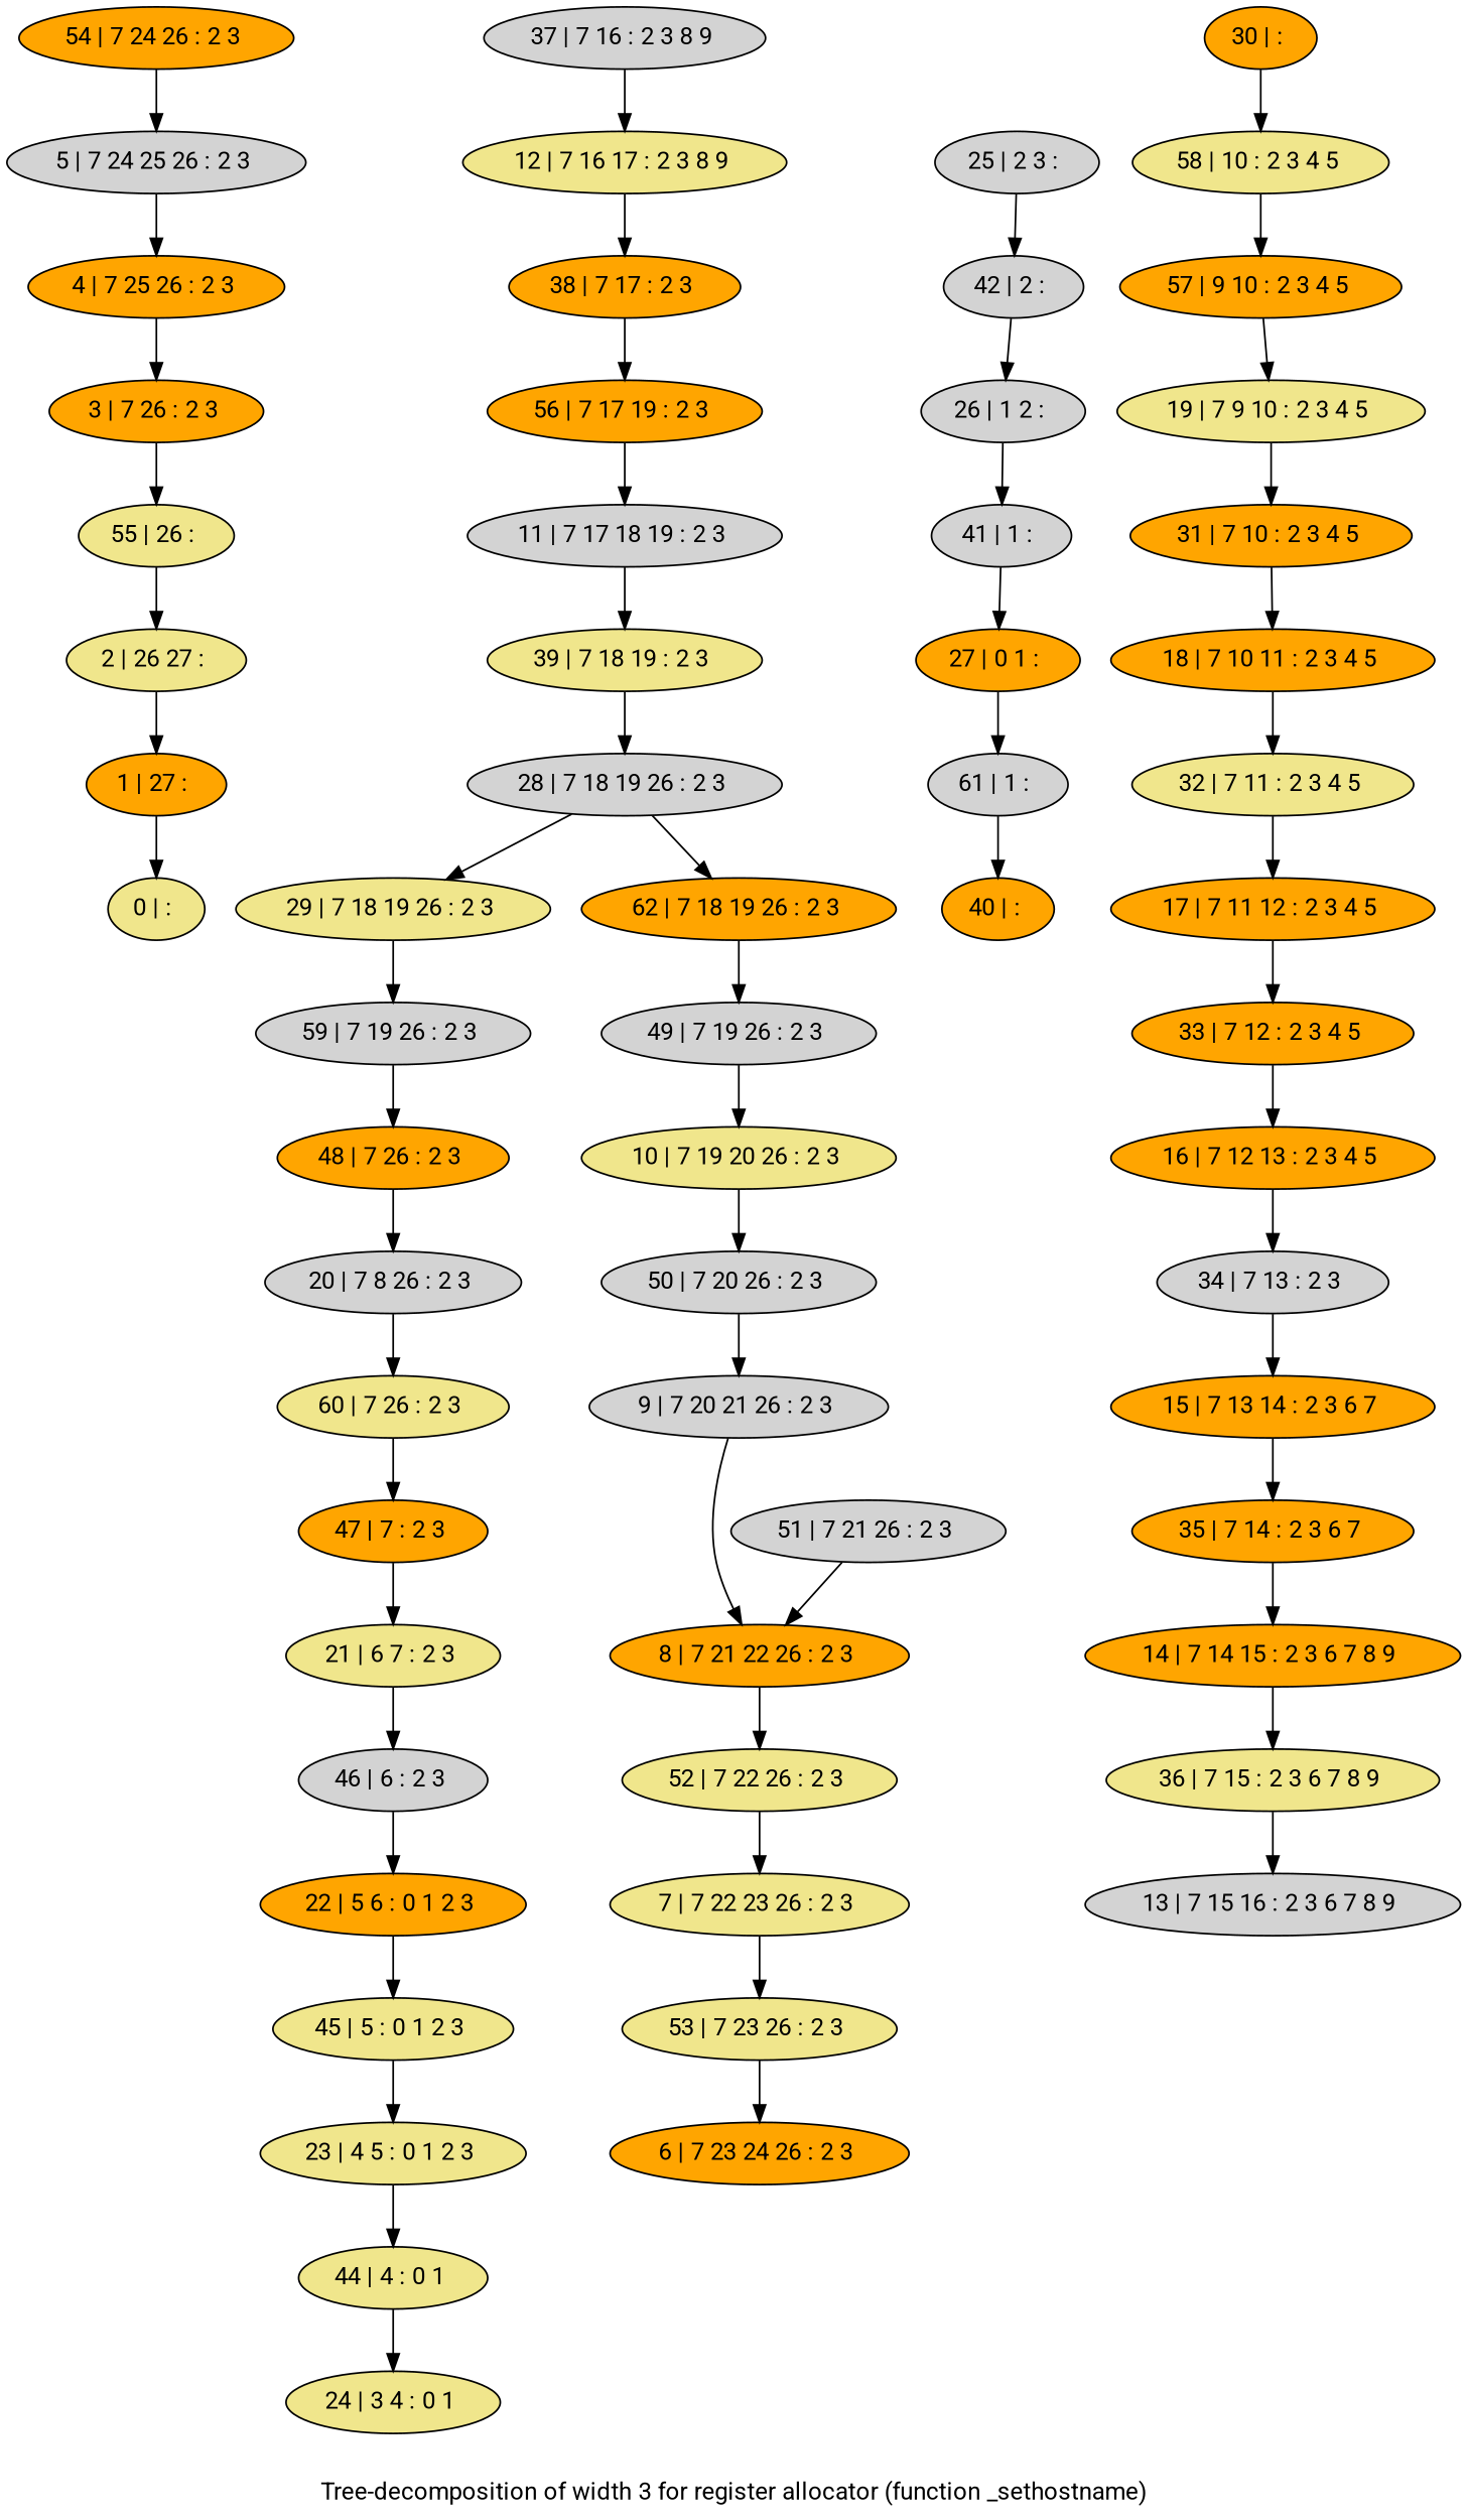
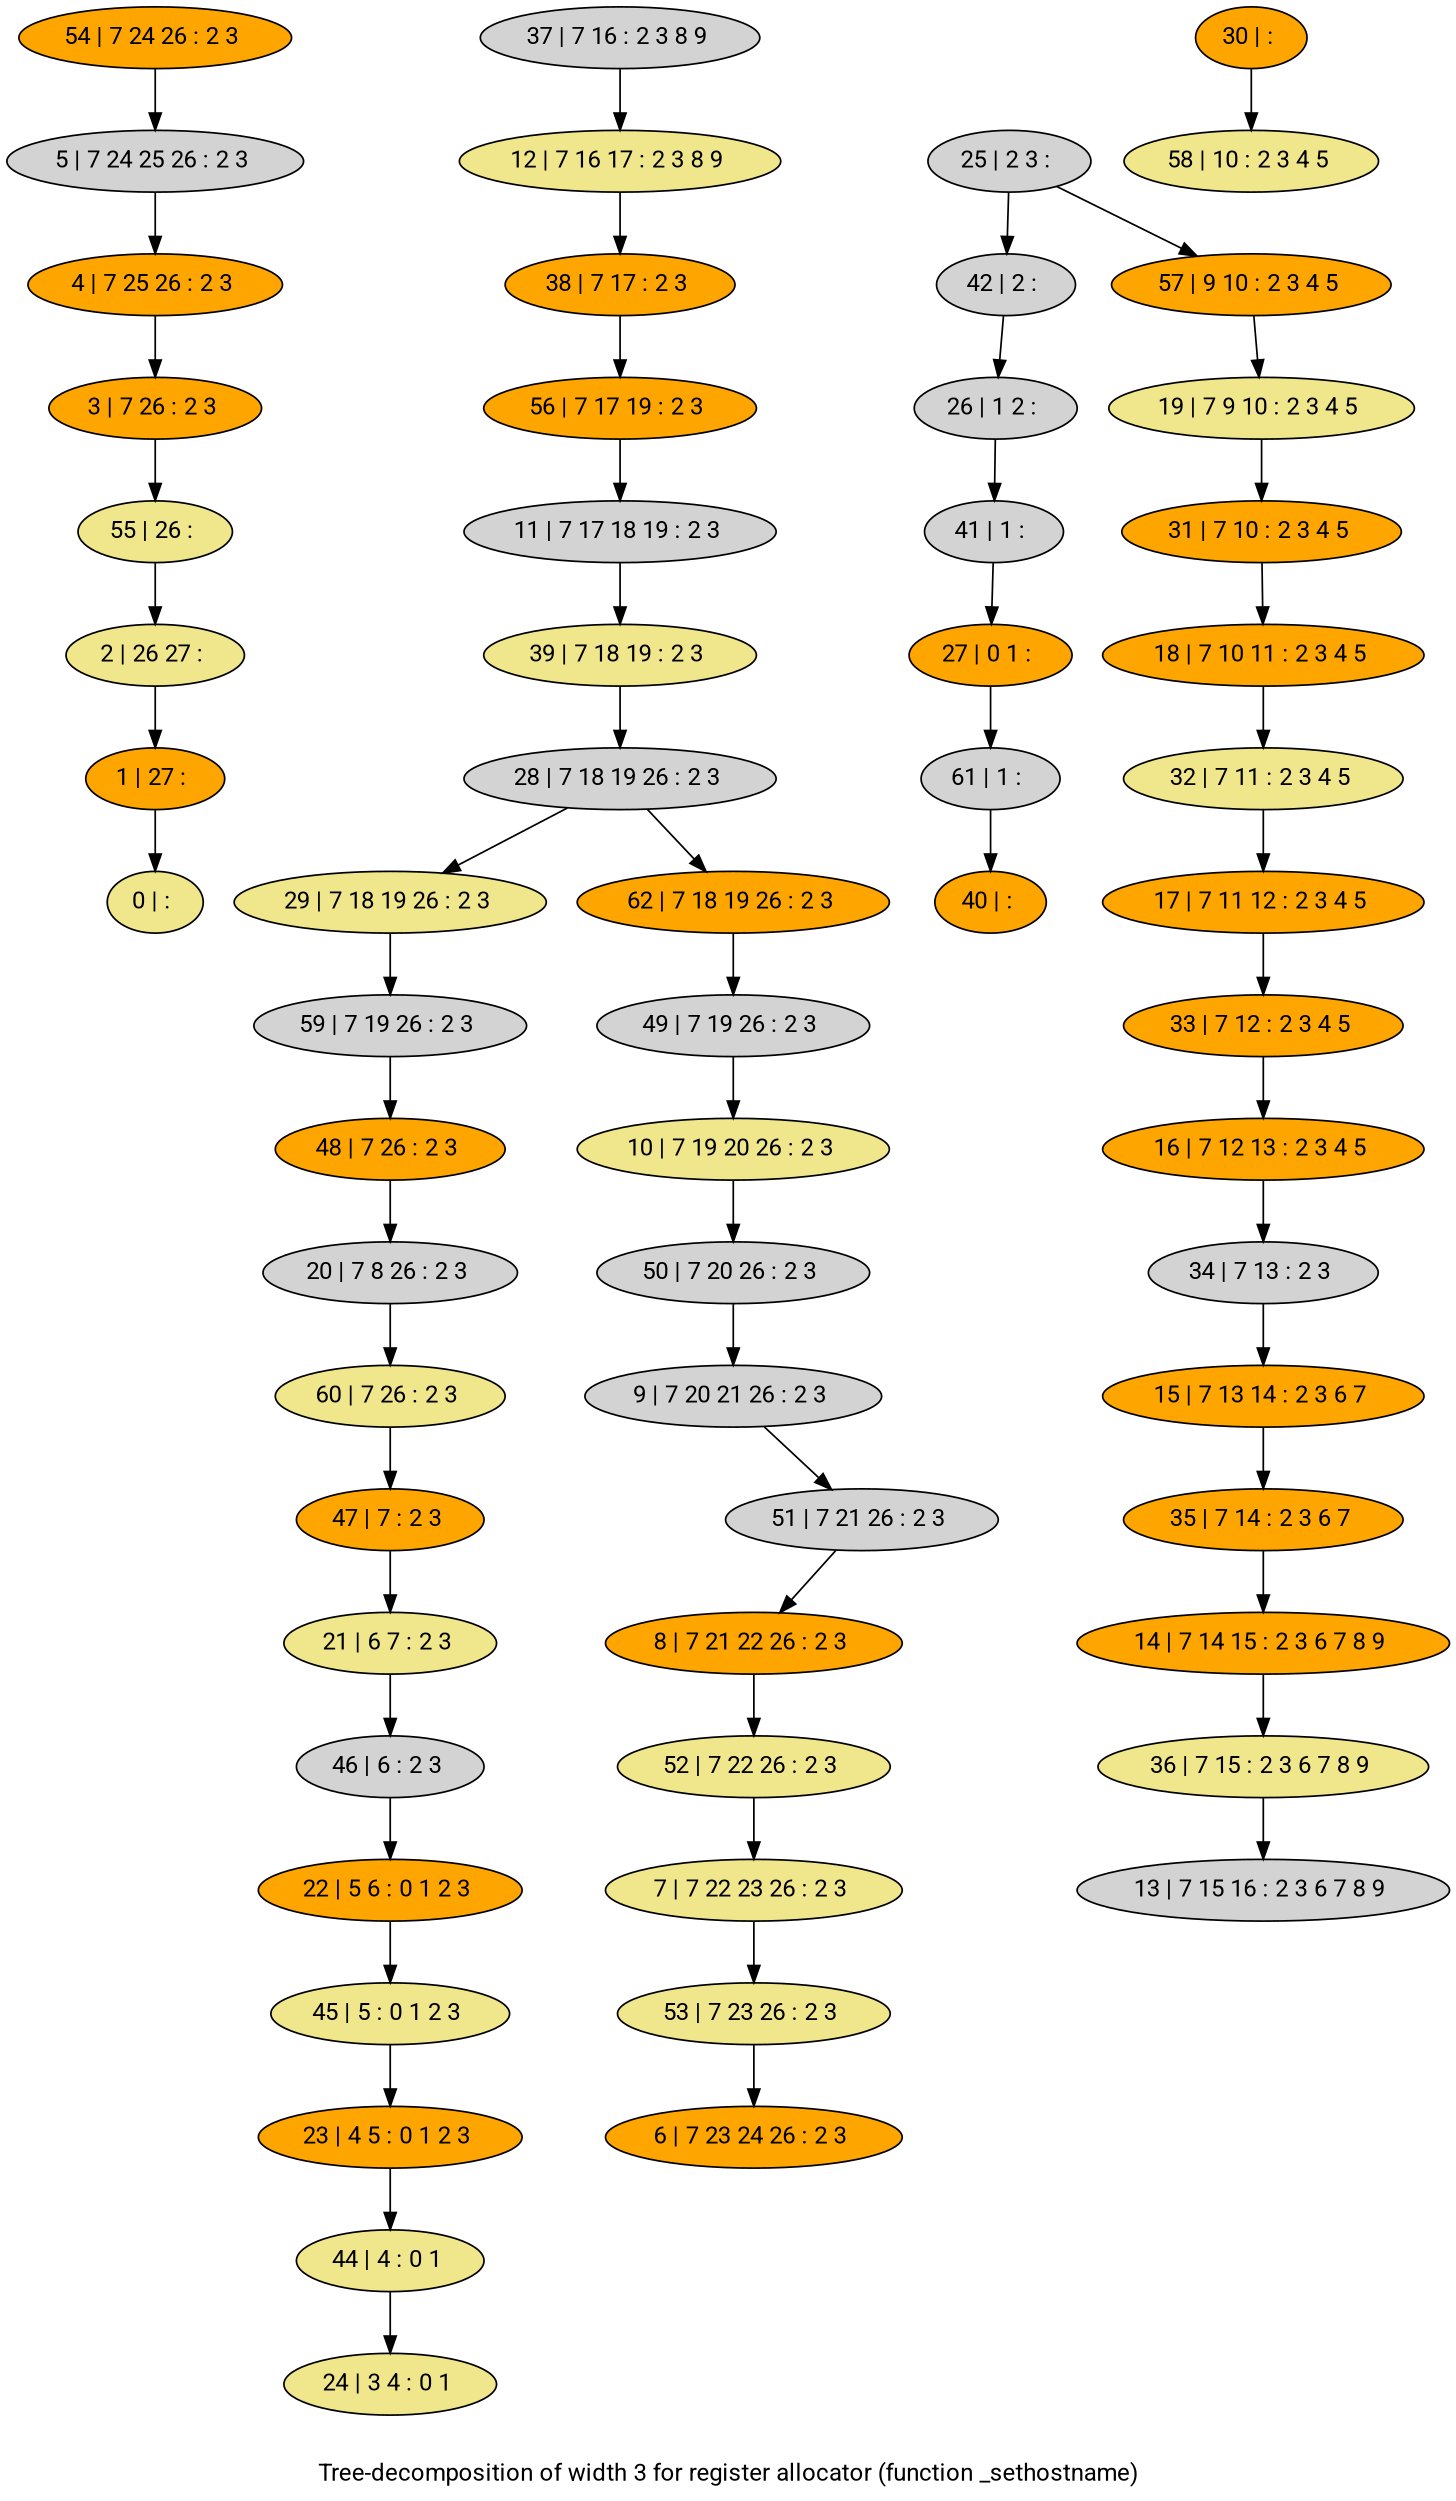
  digraph {
    fontname=Roboto
    label="Tree-decomposition of width 3 for register allocator (function _sethostname)"
    node [fillcolor=orange fontname=Roboto style=filled]
    edge [fontname=Roboto]
    n1 [fillcolor=khaki label="0 | : "]
    n2 [label="1 | 27 : "]
    n3 [fillcolor=khaki label="2 | 26 27 : "]
    n4 [label="3 | 7 26 : 2 3 "]
    n5 [fillcolor=khaki label="55 | 26 : "]
    n6 [label="4 | 7 25 26 : 2 3 "]
    n7 [fillcolor=lightgrey label="5 | 7 24 25 26 : 2 3 "]
    n8 [label="6 | 7 23 24 26 : 2 3 "]
    n9 [label="54 | 7 24 26 : 2 3 "]
    n10 [fillcolor=khaki label="7 | 7 22 23 26 : 2 3 "]
    n11 [fillcolor=khaki label="53 | 7 23 26 : 2 3 "]
    n12 [label="8 | 7 21 22 26 : 2 3 "]
    n13 [fillcolor=khaki label="52 | 7 22 26 : 2 3 "]
    n14 [fillcolor=lightgrey label="9 | 7 20 21 26 : 2 3 "]
    n15 [fillcolor=lightgrey label="51 | 7 21 26 : 2 3 "]
    n16 [fillcolor=khaki label="10 | 7 19 20 26 : 2 3 "]
    n17 [fillcolor=lightgrey label="50 | 7 20 26 : 2 3 "]
    n18 [fillcolor=lightgrey label="11 | 7 17 18 19 : 2 3 "]
    n19 [fillcolor=khaki label="39 | 7 18 19 : 2 3 "]
    n20 [fillcolor=lightgrey label="28 | 7 18 19 26 : 2 3 "]
    n21 [fillcolor=khaki label="12 | 7 16 17 : 2 3 8 9 "]
    n22 [label="38 | 7 17 : 2 3 "]
    n23 [label="56 | 7 17 19 : 2 3 "]
    n24 [fillcolor=lightgrey label="13 | 7 15 16 : 2 3 6 7 8 9 "]
    n25 [fillcolor=lightgrey label="37 | 7 16 : 2 3 8 9 "]
    n26 [label="14 | 7 14 15 : 2 3 6 7 8 9 "]
    n27 [fillcolor=khaki label="36 | 7 15 : 2 3 6 7 8 9 "]
    n28 [label="15 | 7 13 14 : 2 3 6 7 "]
    n29 [label="35 | 7 14 : 2 3 6 7 "]
    n30 [label="16 | 7 12 13 : 2 3 4 5 "]
    n31 [fillcolor=lightgrey label="34 | 7 13 : 2 3 "]
    n32 [label="17 | 7 11 12 : 2 3 4 5 "]
    n33 [label="33 | 7 12 : 2 3 4 5 "]
    n34 [label="18 | 7 10 11 : 2 3 4 5 "]
    n35 [fillcolor=khaki label="32 | 7 11 : 2 3 4 5 "]
    n36 [fillcolor=khaki label="19 | 7 9 10 : 2 3 4 5 "]
    n37 [label="31 | 7 10 : 2 3 4 5 "]
    n38 [fillcolor=lightgrey label="20 | 7 8 26 : 2 3 "]
    n39 [fillcolor=khaki label="60 | 7 26 : 2 3 "]
    n40 [label="47 | 7 : 2 3 "]
    n41 [fillcolor=khaki label="21 | 6 7 : 2 3 "]
    n42 [fillcolor=lightgrey label="46 | 6 : 2 3 "]
    n43 [label="22 | 5 6 : 0 1 2 3 "]
    n44 [fillcolor=khaki label="45 | 5 : 0 1 2 3 "]
-   n45 [fillcolor=khaki label="23 | 4 5 : 0 1 2 3 "]
+   n45 [label="23 | 4 5 : 0 1 2 3 "]
    n46 [fillcolor=khaki label="44 | 4 : 0 1 "]
    n47 [fillcolor=khaki label="24 | 3 4 : 0 1 "]
    n48 [fillcolor=lightgrey label="25 | 2 3 : "]
    n49 [fillcolor=lightgrey label="42 | 2 : "]
    n50 [fillcolor=lightgrey label="26 | 1 2 : "]
    n51 [fillcolor=lightgrey label="41 | 1 : "]
    n52 [label="27 | 0 1 : "]
    n53 [fillcolor=lightgrey label="61 | 1 : "]
    n54 [label="40 | : "]
    n55 [fillcolor=khaki label="29 | 7 18 19 26 : 2 3 "]
    n56 [label="62 | 7 18 19 26 : 2 3 "]
    n57 [fillcolor=lightgrey label="59 | 7 19 26 : 2 3 "]
    n58 [fillcolor=lightgrey label="49 | 7 19 26 : 2 3 "]
    n59 [label="48 | 7 26 : 2 3 "]
    n60 [label="30 | : "]
    n61 [fillcolor=khaki label="58 | 10 : 2 3 4 5 "]
    n62 [label="57 | 9 10 : 2 3 4 5 "]
    n2 -> n1
    n3 -> n2
    n4 -> n5
    n5 -> n3
    n6 -> n4
    n7 -> n6
    n9 -> n7
    n10 -> n11
    n11 -> n8
    n12 -> n13
    n13 -> n10
-   n14 -> n12
+   n14 -> n15
    n15 -> n12
    n16 -> n17
    n17 -> n14
    n18 -> n19
    n19 -> n20
    n20 -> n55
    n20 -> n56
    n21 -> n22
    n22 -> n23
    n23 -> n18
    n25 -> n21
    n26 -> n27
    n27 -> n24
    n28 -> n29
    n29 -> n26
    n30 -> n31
    n31 -> n28
    n32 -> n33
    n33 -> n30
    n34 -> n35
    n35 -> n32
    n36 -> n37
    n37 -> n34
    n38 -> n39
    n39 -> n40
    n40 -> n41
    n41 -> n42
    n42 -> n43
    n43 -> n44
    n44 -> n45
    n45 -> n46
    n46 -> n47
    n48 -> n49
    n49 -> n50
    n50 -> n51
    n51 -> n52
    n52 -> n53
    n53 -> n54
    n55 -> n57
    n56 -> n58
    n57 -> n59
    n58 -> n16
    n59 -> n38
    n60 -> n61
-   n61 -> n62
+   n48 -> n62
    n62 -> n36
  }
